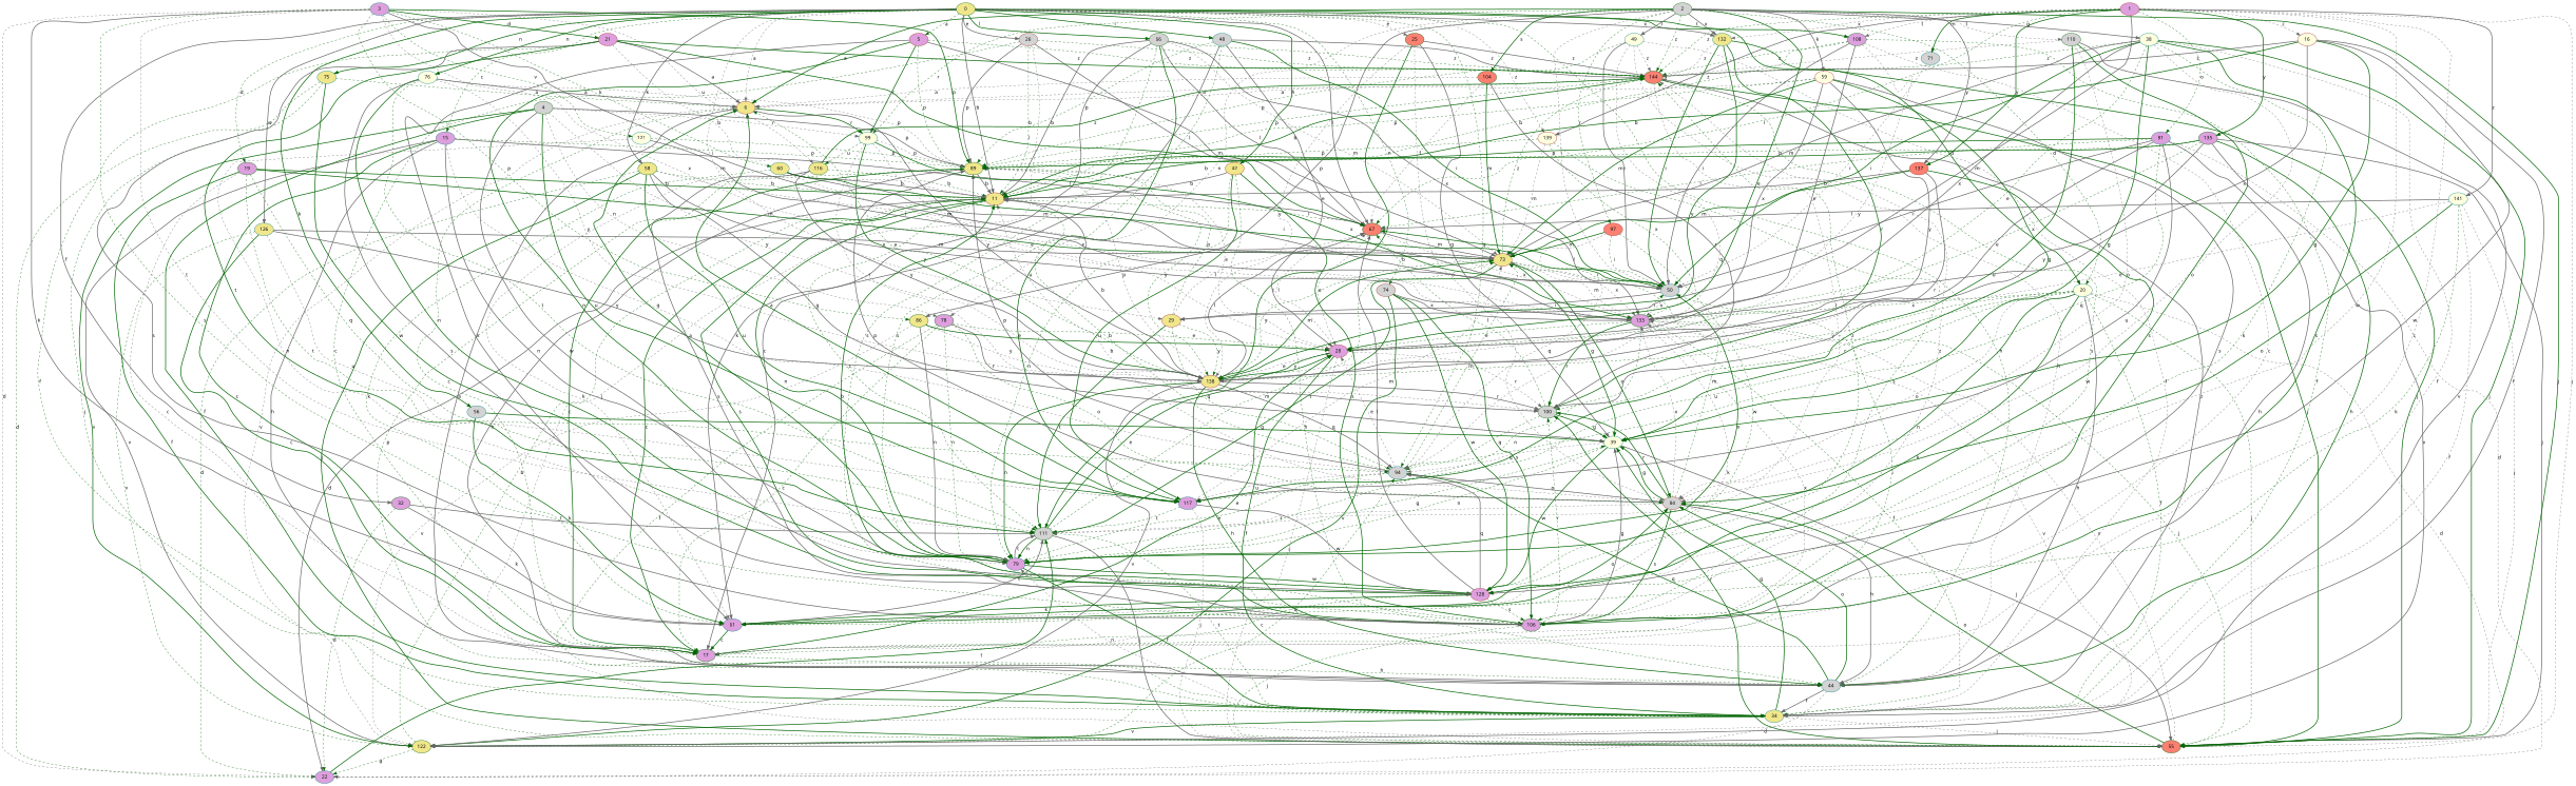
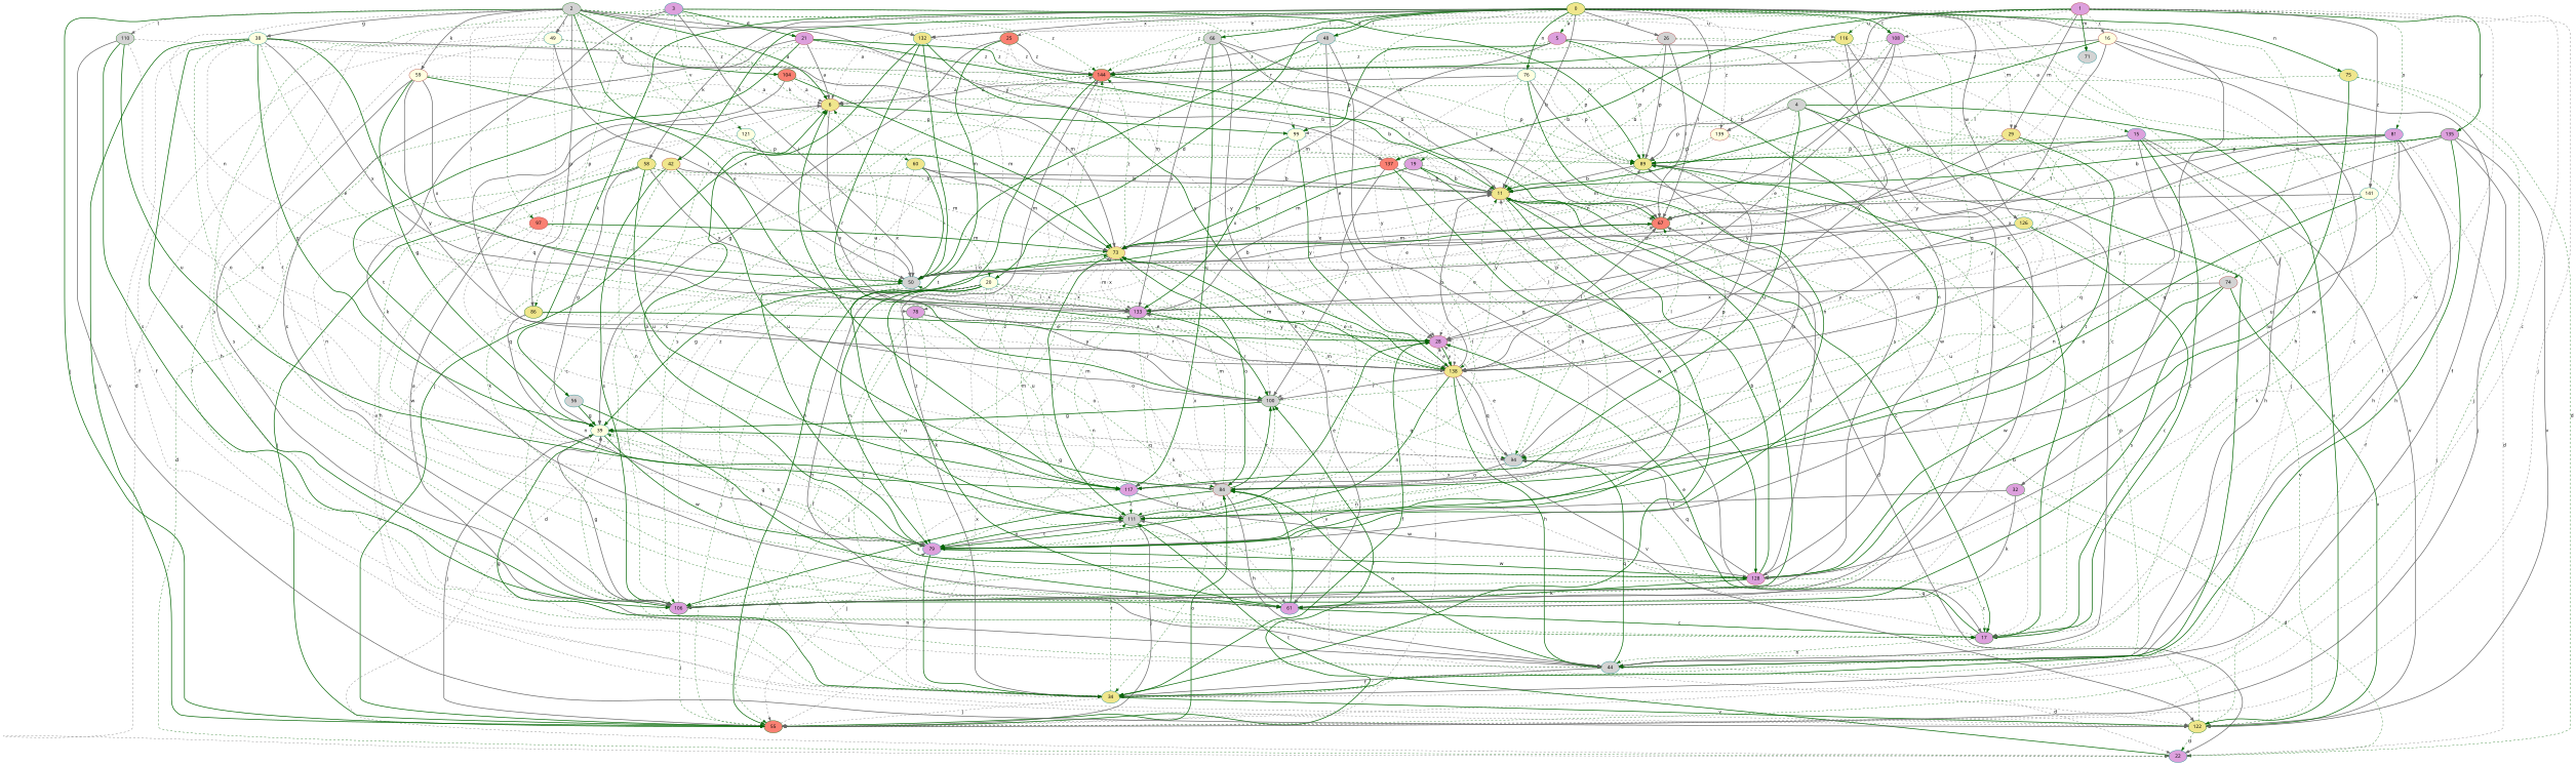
  strict digraph {
    fontname="Noto Sans"
    node [color=teal fillcolor=plum fontname="Noto Sans" style=filled]
    edge [color=darkgreen fontname="Noto Sans" style=bold]
    0 [color=darkgreen fillcolor=khaki]
    5 [color=brown]
    6 [color=brown fillcolor=khaki]
    11 [color=brown fillcolor=khaki]
    15
    19 [color=darkgreen]
    20 [fillcolor=lightyellow]
    25 [color=darkgreen fillcolor=salmon]
    26 [color=brown fillcolor=lightgrey]
    32 [color=darkgreen]
    42 [color=brown fillcolor=khaki]
    44 [fillcolor=lightgrey]
    48 [fillcolor=lightgrey]
    56 [fillcolor=lightgrey]
    58 [color=darkgreen fillcolor=khaki]
    66 [color=darkgreen fillcolor=lightgrey]
    67 [color=darkgreen fillcolor=salmon]
    n18 [color=brown fillcolor=khaki label=29]
    74 [color=brown fillcolor=lightgrey]
    75 [fillcolor=khaki]
    76 [fillcolor=lightyellow]
    94 [fillcolor=lightgrey]
    108 [color=darkgreen]
    126 [fillcolor=khaki]
    132 [fillcolor=khaki]
    139 [color=brown fillcolor=lightyellow]
    144 [color=darkgreen fillcolor=salmon]
    99 [fillcolor=lightyellow]
    61
    89 [color=darkgreen fillcolor=khaki]
    73 [color=brown fillcolor=khaki]
    79
    17 [color=darkgreen]
    122 [color=darkgreen fillcolor=khaki]
    138 [color=brown fillcolor=khaki]
    22
    106 [color=darkgreen]
    111 [color=darkgreen fillcolor=lightgrey]
    34 [fillcolor=khaki]
    55 [color=darkgreen fillcolor=salmon]
    133 [color=darkgreen]
    117
    84 [color=brown fillcolor=lightgrey]
    100 [color=darkgreen fillcolor=lightgrey]
    39 [fillcolor=lightyellow]
    28 [color=brown]
    50 [fillcolor=lightgrey]
    128 [color=brown]
    1 [color=brown]
    16 [color=brown fillcolor=lightyellow]
    71 [fillcolor=lightgrey]
    81
    116 [color=darkgreen fillcolor=khaki]
    135 [color=darkgreen]
    137 [color=brown fillcolor=salmon]
    141 [fillcolor=lightyellow]
    2 [color=darkgreen fillcolor=lightgrey]
    38 [fillcolor=lightyellow]
    49 [fillcolor=lightyellow]
    59 [color=brown fillcolor=lightyellow]
    78 [color=darkgreen]
    86 [color=darkgreen fillcolor=khaki]
    97 [color=brown fillcolor=salmon]
    104 [color=darkgreen fillcolor=salmon]
    110 [color=darkgreen fillcolor=lightgrey]
    3
    21 [color=brown]
    60 [fillcolor=khaki]
    121 [fillcolor=lightyellow]
    4 [color=darkgreen fillcolor=lightgrey]
    0 -> 5 [label=a style=dashed]
    0 -> 6 [color=gray40 label=a style=dashed]
    0 -> 11 [color=gray40 label=b]
-   0 -> 15 [label=c style=dashed]
+   0 -> 15 [label=a style=dashed]
    0 -> 19 [label=d style=dashed]
    0 -> 20 [label=d]
    0 -> 25 [color=gray40 label=e style=dashed]
    0 -> 26 [color=gray40 label=e]
    0 -> 32 [color=gray40 label=f]
    0 -> 42 [label=h]
    0 -> 44 [label=h style=dashed]
    0 -> 48 [label=i]
    0 -> 56 [label=k]
    0 -> 58 [color=gray40 label=k]
    0 -> 66 [label=l]
    0 -> 67 [color=gray40 label=l]
    0 -> n18 [color=gray40 label=m style=dashed]
    0 -> 74 [label=n style=dashed]
    0 -> 75 [label=n]
    0 -> 76 [label=n]
    0 -> 94 [label=q style=dashed]
    0 -> 108 [label=t]
    0 -> 126 [color=gray40 label=w]
    0 -> 132 [color=gray40 label=x]
    0 -> 139 [color=gray40 label=z style=dashed]
    5 -> 144 [label=z style=dashed]
    5 -> 99 [label=r]
    5 -> 61 [color=gray40 label=k]
    5 -> 89 [label=p style=dashed]
    5 -> 73 [color=gray40 label=m]
    5 -> 79 [label=n]
    6 -> 99 [label=r]
    6 -> 17 [label=c style=dashed]
    6 -> 122 [color=gray40 label=v style=dashed]
    6 -> 138 [color=gray40 label=y]
    11 -> 67 [label=l style=dashed]
    11 -> 79 [label=n]
    11 -> 17 [label=c]
    11 -> 22 [color=gray40 label=d]
    11 -> 106 [label=s]
    11 -> 111 [label=t style=dashed]
    15 -> 44 [color=gray40 label=h]
    15 -> 67 [color=gray40 label=l]
    15 -> 94 [color=gray40 label=q style=dashed]
    15 -> 89 [label=p style=dashed]
    15 -> 79 [color=gray40 label=n]
    15 -> 17 [label=c]
    15 -> 122 [color=gray40 label=v]
    19 -> 11 [label=b]
    19 -> 94 [label=q style=dashed]
    19 -> 73 [label=m]
    19 -> 17 [color=gray40 label=c style=dashed]
    19 -> 111 [label=t style=dashed]
    19 -> 34 [label=f]
    20 -> 44 [color=gray40 label=h]
    20 -> 61 [label=k]
    20 -> 79 [label=n]
    20 -> 138 [label=y style=dashed]
    20 -> 22 [color=gray40 label=d style=dashed]
    20 -> 34 [label=f style=dashed]
    20 -> 55 [label=j style=dashed]
    20 -> 133 [label=x style=dashed]
    20 -> 117 [label=u style=dashed]
    20 -> 84 [color=gray40 label=o style=dashed]
    20 -> 100 [label=r style=dashed]
    25 -> 144 [color=gray40 label=z]
    25 -> 138 [color=gray40 label=y style=dashed]
    25 -> 111 [label=t]
    25 -> 84 [color=gray40 label=o style=dashed]
    25 -> 39 [color=gray40 label=g]
    26 -> 11 [label=b style=dashed]
    26 -> 67 [color=gray40 label=l]
    26 -> 144 [label=z style=dashed]
    26 -> 89 [color=gray40 label=p]
    26 -> 17 [label=c style=dashed]
    26 -> 55 [color=gray40 label=j style=dashed]
    32 -> 61 [color=gray40 label=k]
    32 -> 22 [label=d style=dashed]
    32 -> 111 [color=gray40 label=t]
    42 -> 11 [color=gray40 label=b]
    42 -> 44 [label=h style=dashed]
    42 -> 79 [label=n style=dashed]
    42 -> 106 [label=s]
    42 -> 117 [label=u]
    44 -> 6 [color=gray40 label=a]
    44 -> 94 [label=q]
    44 -> 22 [color=gray40 label=d style=dashed]
    44 -> 34 [color=gray40 label=f]
    44 -> 84 [label=o]
    48 -> 144 [color=gray40 label=z]
    48 -> 89 [label=p style=dashed]
    48 -> 17 [color=gray40 label=c]
    48 -> 106 [label=s style=dashed]
    48 -> 28 [color=gray40 label=e]
    48 -> 50 [label=i]
    56 -> 61 [label=k]
    56 -> 39 [label=g]
    58 -> 11 [label=b style=dashed]
    58 -> 73 [color=gray40 label=m style=dashed]
    58 -> 22 [label=d style=dashed]
    58 -> 55 [label=j]
    58 -> 133 [color=gray40 label=x]
    58 -> 117 [label=u]
    58 -> 39 [color=gray40 label=g]
    66 -> 11 [color=gray40 label=b]
    66 -> 67 [color=gray40 label=l]
    66 -> 144 [label=z style=dashed]
    66 -> 61 [color=gray40 label=k]
    66 -> 73 [color=gray40 label=m style=dashed]
    66 -> 106 [label=s style=dashed]
    66 -> 133 [color=gray40 label=x]
    66 -> 117 [label=u]
    67 -> 73 [color=gray40 label=m]
    67 -> 133 [color=gray40 label=x style=dashed]
    67 -> 28 [color=gray40 label=e style=dashed]
    n18 -> 67 [color=gray40 label=l style=dashed]
    n18 -> 94 [label=q style=dashed]
    n18 -> 89 [label=p style=dashed]
    n18 -> 138 [label=y style=dashed]
    n18 -> 111 [label=t]
-   50 -> n18 [color=gray40 label=i]
+   n18 -> 50 [color=gray40 label=i]
    74 -> 122 [label=v]
    74 -> 106 [label=s]
    74 -> 133 [color=gray40 label=x]
    74 -> 128 [label=w]
    75 -> 6 [label=a style=dashed]
    75 -> 22 [label=d style=dashed]
    75 -> 55 [label=j style=dashed]
    75 -> 128 [label=w]
    76 -> 6 [color=gray40 label=a]
    76 -> 89 [color=gray40 label=p style=dashed]
    76 -> 79 [label=n]
    76 -> 138 [color=gray40 label=y style=dashed]
    76 -> 106 [color=gray40 label=s]
    76 -> 111 [label=t style=dashed]
    94 -> 11 [label=b style=dashed]
    94 -> 89 [color=gray40 label=p]
    94 -> 73 [label=m style=dashed]
    94 -> 79 [label=n style=dashed]
    94 -> 117 [color=gray40 label=u style=dashed]
    94 -> 84 [color=gray40 label=o]
    94 -> 28 [color=gray40 label=e style=dashed]
    108 -> 11 [label=b style=dashed]
    108 -> 144 [label=z style=dashed]
    108 -> 17 [color=gray40 label=c style=dashed]
    108 -> 138 [color=gray40 label=y style=dashed]
    108 -> 34 [label=f style=dashed]
    108 -> 28 [color=gray40 label=e]
    108 -> 50 [color=gray40 label=i]
    126 -> 73 [color=gray40 label=m]
    126 -> 17 [label=c]
    126 -> 122 [label=v style=dashed]
    126 -> 138 [color=gray40 label=y]
    126 -> 117 [color=gray40 label=u style=dashed]
    132 -> 144 [color=gray40 label=z style=dashed]
    132 -> 138 [label=y]
    132 -> 55 [label=j]
    132 -> 100 [label=r]
    132 -> 50 [label=i]
    139 -> 89 [label=p style=dashed]
    139 -> 73 [color=gray40 label=m style=dashed]
    139 -> 106 [label=s style=dashed]
    139 -> 133 [label=x style=dashed]
    144 -> 6 [color=gray40 label=a style=dashed]
    144 -> 11 [label=b]
    144 -> 89 [label=p style=dashed]
    144 -> 106 [label=s style=dashed]
    144 -> 111 [color=gray40 label=t style=dashed]
    144 -> 55 [label=j]
    99 -> 89 [color=gray40 label=p style=dashed]
    99 -> 138 [label=y]
    99 -> 133 [label=x]
    99 -> 100 [color=gray40 label=r style=dashed]
    99 -> 28 [color=gray40 label=e style=dashed]
    61 -> 17 [label=c]
    61 -> 111 [color=gray40 label=t]
    61 -> 84 [label=o]
    89 -> 11 [color=gray40 label=b]
    89 -> 44 [color=gray40 label=h]
    89 -> 17 [label=c]
    89 -> 138 [label=y style=dashed]
    89 -> 28 [color=gray40 label=e style=dashed]
    73 -> 144 [label=z style=dashed]
    73 -> 138 [label=y style=dashed]
    73 -> 111 [label=t]
    73 -> 133 [color=gray40 label=x style=dashed]
    73 -> 84 [label=o]
    73 -> 39 [label=g]
    73 -> 50 [label=i style=dashed]
    79 -> 6 [label=a]
    79 -> 111 [color=gray40 label=t]
    79 -> 34 [label=f]
    79 -> 39 [label=g style=dashed]
    79 -> 128 [label=w]
    17 -> 44 [label=h style=dashed]
    17 -> 133 [color=gray40 label=x style=dashed]
    17 -> 28 [label=e]
    17 -> 50 [label=i style=dashed]
    122 -> 11 [label=b style=dashed]
    122 -> 94 [label=q style=dashed]
    122 -> 22 [label=d style=dashed]
    138 -> 6 [label=a style=dashed]
    138 -> 11 [color=gray40 label=b]
    138 -> 44 [label=h]
    138 -> 67 [color=gray40 label=l]
    138 -> 94 [color=gray40 label=q]
    138 -> 89 [color=gray40 label=p style=dashed]
    138 -> 73 [label=m]
    138 -> 79 [label=n]
    138 -> 122 [color=gray40 label=v]
    138 -> 100 [color=gray40 label=r]
    138 -> 28 [color=gray40 label=e style=dashed]
    22 -> 111 [label=t]
    106 -> 144 [color=gray40 label=z style=dashed]
    106 -> 55 [label=j style=dashed]
    106 -> 100 [label=r style=dashed]
    106 -> 39 [color=gray40 label=g]
    111 -> 73 [label=m style=dashed]
    111 -> 79 [label=n]
    111 -> 55 [color=gray40 label=j]
    111 -> 28 [label=e]
    34 -> 144 [color=gray40 label=z]
    34 -> 89 [label=p style=dashed]
    34 -> 79 [color=gray40 label=n style=dashed]
    34 -> 122 [label=v]
    34 -> 111 [label=t style=dashed]
    34 -> 55 [color=gray40 label=j style=dashed]
    34 -> 39 [label=g]
    55 -> 133 [color=gray40 label=x style=dashed]
    55 -> 84 [label=o]
    55 -> 100 [label=r]
    133 -> 11 [color=gray40 label=b]
    133 -> 61 [color=gray40 label=k style=dashed]
    133 -> 73 [color=gray40 label=m style=dashed]
    133 -> 79 [label=n style=dashed]
    133 -> 122 [color=gray40 label=v style=dashed]
    133 -> 34 [label=f style=dashed]
    133 -> 55 [label=j style=dashed]
    133 -> 100 [label=r]
    133 -> 28 [label=e style=dashed]
    133 -> 50 [label=i style=dashed]
    117 -> 6 [label=a]
    117 -> 73 [color=gray40 label=m style=dashed]
    117 -> 111 [label=t style=dashed]
    117 -> 55 [color=gray40 label=j style=dashed]
    117 -> 128 [color=gray40 label=w]
    84 -> 11 [color=gray40 label=b style=dashed]
    84 -> 44 [color=gray40 label=h]
    84 -> 89 [color=gray40 label=p]
    84 -> 73 [label=m style=dashed]
    84 -> 106 [label=s]
    84 -> 111 [color=gray40 label=t style=dashed]
    84 -> 133 [color=gray40 label=x style=dashed]
    84 -> 100 [label=r]
    84 -> 39 [label=g]
    100 -> 67 [label=l style=dashed]
    100 -> 94 [label=q style=dashed]
    100 -> 39 [label=g]
    39 -> 94 [color=gray40 label=q style=dashed]
    39 -> 79 [label=n style=dashed]
    39 -> 55 [color=gray40 label=j]
    39 -> 128 [label=w]
    28 -> 67 [color=gray40 label=l style=dashed]
    28 -> 138 [label=y]
    28 -> 34 [label=f]
    28 -> 55 [color=gray40 label=j style=dashed]
    28 -> 100 [color=gray40 label=r style=dashed]
    50 -> 67 [label=l]
    50 -> 79 [label=n]
    50 -> 133 [color=gray40 label=x style=dashed]
    128 -> 11 [label=b]
    128 -> 67 [color=gray40 label=l]
    128 -> 94 [color=gray40 label=q]
    128 -> 144 [label=z style=dashed]
    128 -> 61 [label=k]
    128 -> 17 [label=c style=dashed]
    128 -> 106 [label=s style=dashed]
    1 -> 67 [label=l style=dashed]
    1 -> n18 [color=gray40 label=m]
    1 -> 108 [color=gray40 label=t style=dashed]
    1 -> 132 [color=gray40 label=x style=dashed]
    1 -> 139 [color=gray40 label=z]
    1 -> 144 [label=z style=dashed]
    1 -> 17 [color=gray40 label=c style=dashed]
    1 -> 55 [color=gray40 label=j style=dashed]
    1 -> 128 [color=gray40 label=w style=dashed]
    1 -> 16 [color=gray40 label=c style=dashed]
    1 -> 71 [label=m]
    1 -> 81 [label=o style=dashed]
-   99 -> 116 [label=u style=dashed]
+   1 -> 116 [label=u style=dashed]
    1 -> 135 [label=y]
    1 -> 137 [label=y]
    1 -> 141 [color=gray40 label=z]
    16 -> 11 [label=b]
    16 -> 144 [color=gray40 label=z]
    16 -> 34 [color=gray40 label=f]
    16 -> 133 [color=gray40 label=x]
-   16 -> 39 [label=g]
    16 -> 128 [color=gray40 label=w]
    71 -> 50 [color=gray40 label=i style=dashed]
    81 -> 44 [color=gray40 label=h]
    81 -> 67 [label=l style=dashed]
    81 -> 94 [label=q style=dashed]
    81 -> 89 [label=p]
    81 -> 22 [color=gray40 label=d style=dashed]
    81 -> 117 [color=gray40 label=u]
    81 -> 28 [color=gray40 label=e]
    81 -> 50 [color=gray40 label=i]
    116 -> 11 [label=b style=dashed]
    116 -> 144 [label=z]
    116 -> 61 [color=gray40 label=k style=dashed]
    116 -> 138 [color=gray40 label=y]
    116 -> 106 [color=gray40 label=s]
    135 -> 11 [label=b]
    135 -> 44 [label=h]
    135 -> 89 [label=p style=dashed]
    135 -> 122 [color=gray40 label=v]
    135 -> 138 [color=gray40 label=y]
    135 -> 55 [color=gray40 label=j]
    135 -> 133 [label=x style=dashed]
    137 -> 11 [color=gray40 label=b]
    137 -> 73 [label=m]
    137 -> 100 [color=gray40 label=r]
    137 -> 128 [label=w]
    141 -> 67 [color=gray40 label=l]
    141 -> 61 [label=k style=dashed]
    141 -> 34 [color=gray40 label=f style=dashed]
    141 -> 55 [color=gray40 label=j style=dashed]
    141 -> 84 [label=o]
    141 -> 28 [color=gray40 label=e style=dashed]
    2 -> 6 [label=a]
    2 -> 20 [label=d style=dashed]
    2 -> 132 [color=gray40 label=x]
    2 -> 144 [label=z style=dashed]
    2 -> 99 [label=r style=dashed]
    2 -> 55 [label=j]
    2 -> 28 [label=e]
    2 -> 50 [color=gray40 label=i style=dashed]
    2 -> 137 [color=gray40 label=y]
    2 -> 38 [color=gray40 label=g]
    2 -> 49 [color=gray40 label=i]
    2 -> 59 [color=gray40 label=k]
    2 -> 78 [color=gray40 label=n style=dashed]
    2 -> 86 [color=gray40 label=p]
    2 -> 97 [label=r style=dashed]
    2 -> 104 [label=s]
    2 -> 110 [color=gray40 label=t style=dashed]
    38 -> 144 [label=z style=dashed]
    38 -> 61 [label=k style=dashed]
    38 -> 73 [color=gray40 label=m]
    38 -> 106 [label=s]
    38 -> 34 [color=gray40 label=f style=dashed]
    38 -> 55 [label=j]
    38 -> 133 [color=gray40 label=x]
    38 -> 84 [color=gray40 label=o style=dashed]
    38 -> 39 [label=g]
    38 -> 28 [label=e style=dashed]
    38 -> 50 [label=i]
    49 -> 44 [color=gray40 label=h style=dashed]
    49 -> 94 [color=gray40 label=q style=dashed]
    49 -> 144 [color=gray40 label=z style=dashed]
    49 -> 89 [label=p style=dashed]
    49 -> 34 [color=gray40 label=f style=dashed]
    49 -> 50 [color=gray40 label=i]
    59 -> 6 [color=gray40 label=a style=dashed]
    59 -> 89 [label=p style=dashed]
    59 -> 73 [label=m]
    59 -> 138 [color=gray40 label=y]
    59 -> 106 [color=gray40 label=s]
    59 -> 133 [color=gray40 label=x]
    59 -> 39 [label=g]
    78 -> 79 [label=n style=dashed]
    78 -> 17 [label=c style=dashed]
    78 -> 34 [label=f style=dashed]
    78 -> 84 [label=o style=dashed]
    78 -> 100 [color=gray40 label=r]
    78 -> 28 [label=e style=dashed]
    86 -> 79 [color=gray40 label=n]
    86 -> 122 [color=gray40 label=v style=dashed]
    86 -> 138 [color=gray40 label=y style=dashed]
    86 -> 28 [label=e]
    97 -> 94 [color=gray40 label=q style=dashed]
    97 -> 73 [label=m]
    97 -> 50 [label=i style=dashed]
    97 -> 128 [label=w style=dashed]
    104 -> 6 [color=gray40 label=a style=dashed]
    104 -> 67 [color=gray40 label=l style=dashed]
    104 -> 73 [label=m]
    104 -> 100 [color=gray40 label=r]
    110 -> 144 [color=gray40 label=z style=dashed]
    110 -> 122 [color=gray40 label=v]
    110 -> 106 [label=s]
    110 -> 117 [label=u]
    110 -> 84 [color=gray40 label=o style=dashed]
    3 -> 61 [color=gray40 label=k]
    3 -> 89 [label=p]
    3 -> 22 [color=gray40 label=d style=dashed]
    3 -> 106 [label=s style=dashed]
    3 -> 111 [color=gray40 label=t style=dashed]
    3 -> 133 [color=gray40 label=x style=dashed]
    3 -> 50 [color=gray40 label=i]
    3 -> 116 [color=gray40 label=u style=dashed]
    3 -> 86 [label=p style=dashed]
    3 -> 21 [label=d]
    3 -> 60 [label=k style=dashed]
    3 -> 121 [label=v style=dashed]
    21 -> 6 [color=gray40 label=a]
    21 -> 11 [color=gray40 label=b style=dashed]
    21 -> 67 [label=l]
    21 -> 144 [label=z]
    21 -> 106 [color=gray40 label=s]
    21 -> 111 [label=t]
    21 -> 34 [label=f style=dashed]
    60 -> 11 [color=gray40 label=b]
    60 -> 61 [label=k style=dashed]
    60 -> 73 [color=gray40 label=m]
    60 -> 133 [color=gray40 label=x style=dashed]
    60 -> 50 [label=i]
    121 -> 89 [label=p style=dashed]
    121 -> 79 [color=gray40 label=n style=dashed]
    121 -> 50 [color=gray40 label=i]
    4 -> 99 [color=gray40 label=r style=dashed]
    4 -> 89 [color=gray40 label=p]
    4 -> 122 [label=v]
    4 -> 138 [color=gray40 label=y style=dashed]
    4 -> 34 [label=f]
    4 -> 117 [label=u]
    4 -> 128 [color=gray40 label=w]
    4 -> 78 [color=gray40 label=n style=dashed]
  }
